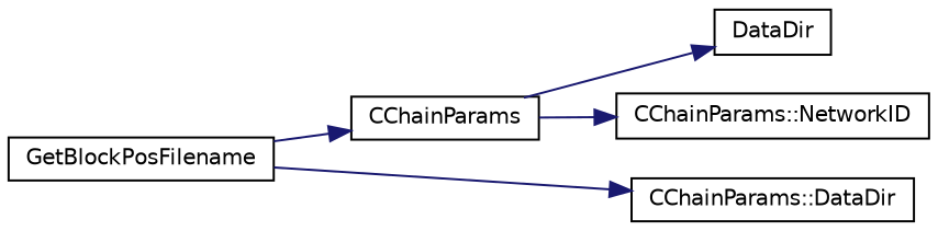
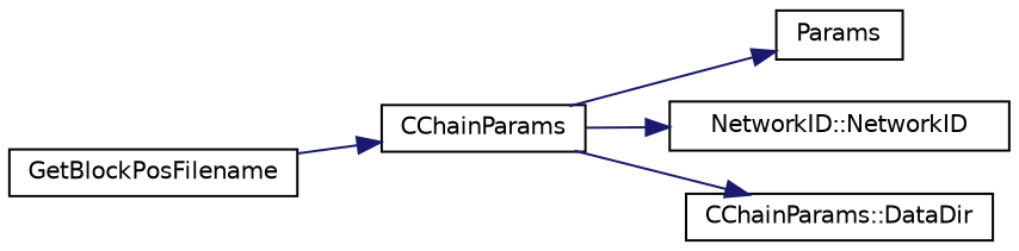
  digraph {
    rankdir=LR
    node [color=black fillcolor=white fontname=Helvetica fontsize=10 shape=record style=filled]
    edge [color=midnightblue fontname=Helvetica fontsize=10 labelfontname=Helvetica labelfontsize=10 style=solid]
    n1 [height=0.2 label=GetBlockPosFilename width=0.4]
    n2 [height=0.2 label=CChainParams width=0.4]
-   n3 [height=0.2 label=DataDir width=0.4]
-   n4 [height=0.2 label="CChainParams::NetworkID" width=0.4]
+   n3 [height=0.2 label=Params width=0.4]
+   n4 [height=0.2 label="NetworkID::NetworkID" width=0.4]
    n5 [height=0.2 label="CChainParams::DataDir" width=0.4]
    n1 -> n2
    n2 -> n3
    n2 -> n4
-   n1 -> n5
+   n2 -> n5
  }
